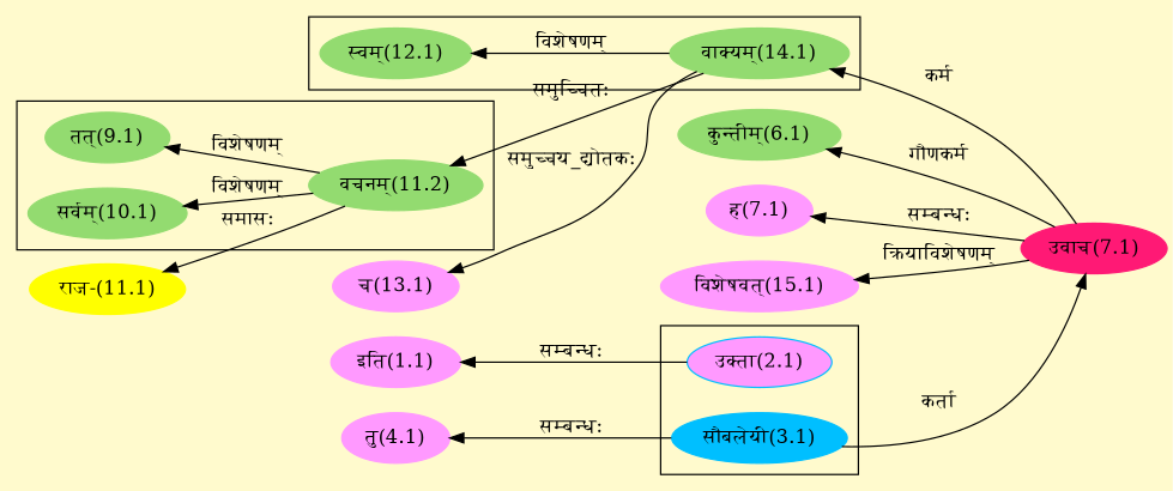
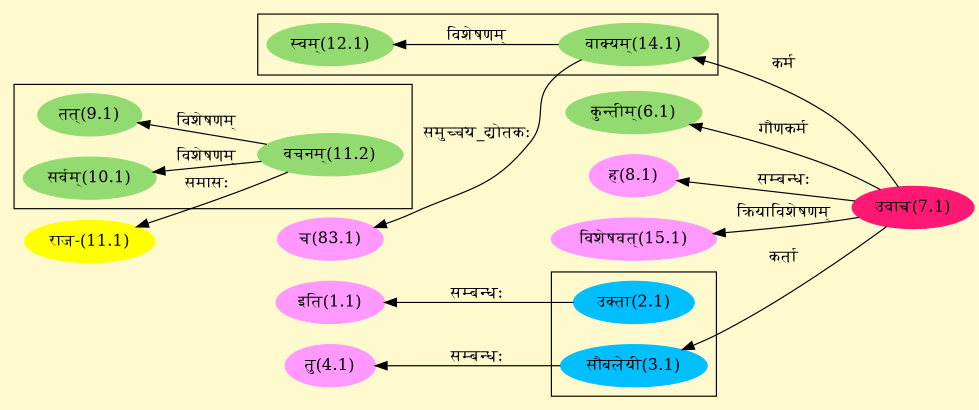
  digraph {
    bgcolor=lemonchiffon1
    compound=true
    rankdir=LR
    node [color="#93DB70" style=filled]
    edge [dir=back]
-   n1 [color="#00BFFF" label="उक्ता(2.1)" fillcolor="#FF99FF"]
+   n1 [color="#00BFFF" label="उक्ता(2.1)"]
    n2 [color="#00BFFF" label="सौबलेयी(3.1)"]
    n3 [label="तत्(9.1)"]
    n4 [label="वचनम्(11.2)"]
    n5 [label="सर्वम्(10.1)"]
    n6 [label="वाक्यम्(14.1)"]
    n7 [label="स्वम्(12.1)"]
    n8 [color="#FF1975" label="उवाच(7.1)"]
    n9 [color="#FF99FF" label="इति(1.1)"]
    n10 [color="#FF99FF" label="तु(4.1)"]
    n11 [label="कुन्तीम्(6.1)"]
-   n12 [color="#FF99FF" label="ह(7.1)"]
+   n12 [color="#FF99FF" label="ह(8.1)"]
    n13 [color="#FFFF00" label="राज-(11.1)"]
-   n14 [color="#FF99FF" label="च(13.1)"]
+   n14 [color="#FF99FF" label="च(83.1)"]
    n15 [color="#FF99FF" label="विशेषवत्(15.1)"]
    subgraph cluster_1 {
      n1
      n2
    }
    subgraph cluster_2 {
      n3
      n4
      n5
    }
    subgraph cluster_3 {
      n6
      n7
    }
-   n8 -> n2 [label="कर्ता"]
+   n2 -> n8 [label="कर्ता"]
    n3 -> n4 [label="विशेषणम्"]
-   n4 -> n6 [label="समुच्चितः"]
    n5 -> n4 [label="विशेषणम्"]
    n6 -> n8 [label="कर्म"]
    n7 -> n6 [label="विशेषणम्"]
    n9 -> n1 [label="सम्बन्धः"]
    n10 -> n2 [label="सम्बन्धः"]
    n11 -> n8 [label="गौणकर्म"]
    n12 -> n8 [label="सम्बन्धः"]
    n13 -> n4 [label="समासः"]
    n14 -> n6 [label="समुच्चय_द्योतकः"]
    n15 -> n8 [label="क्रियाविशेषणम्"]
  }
